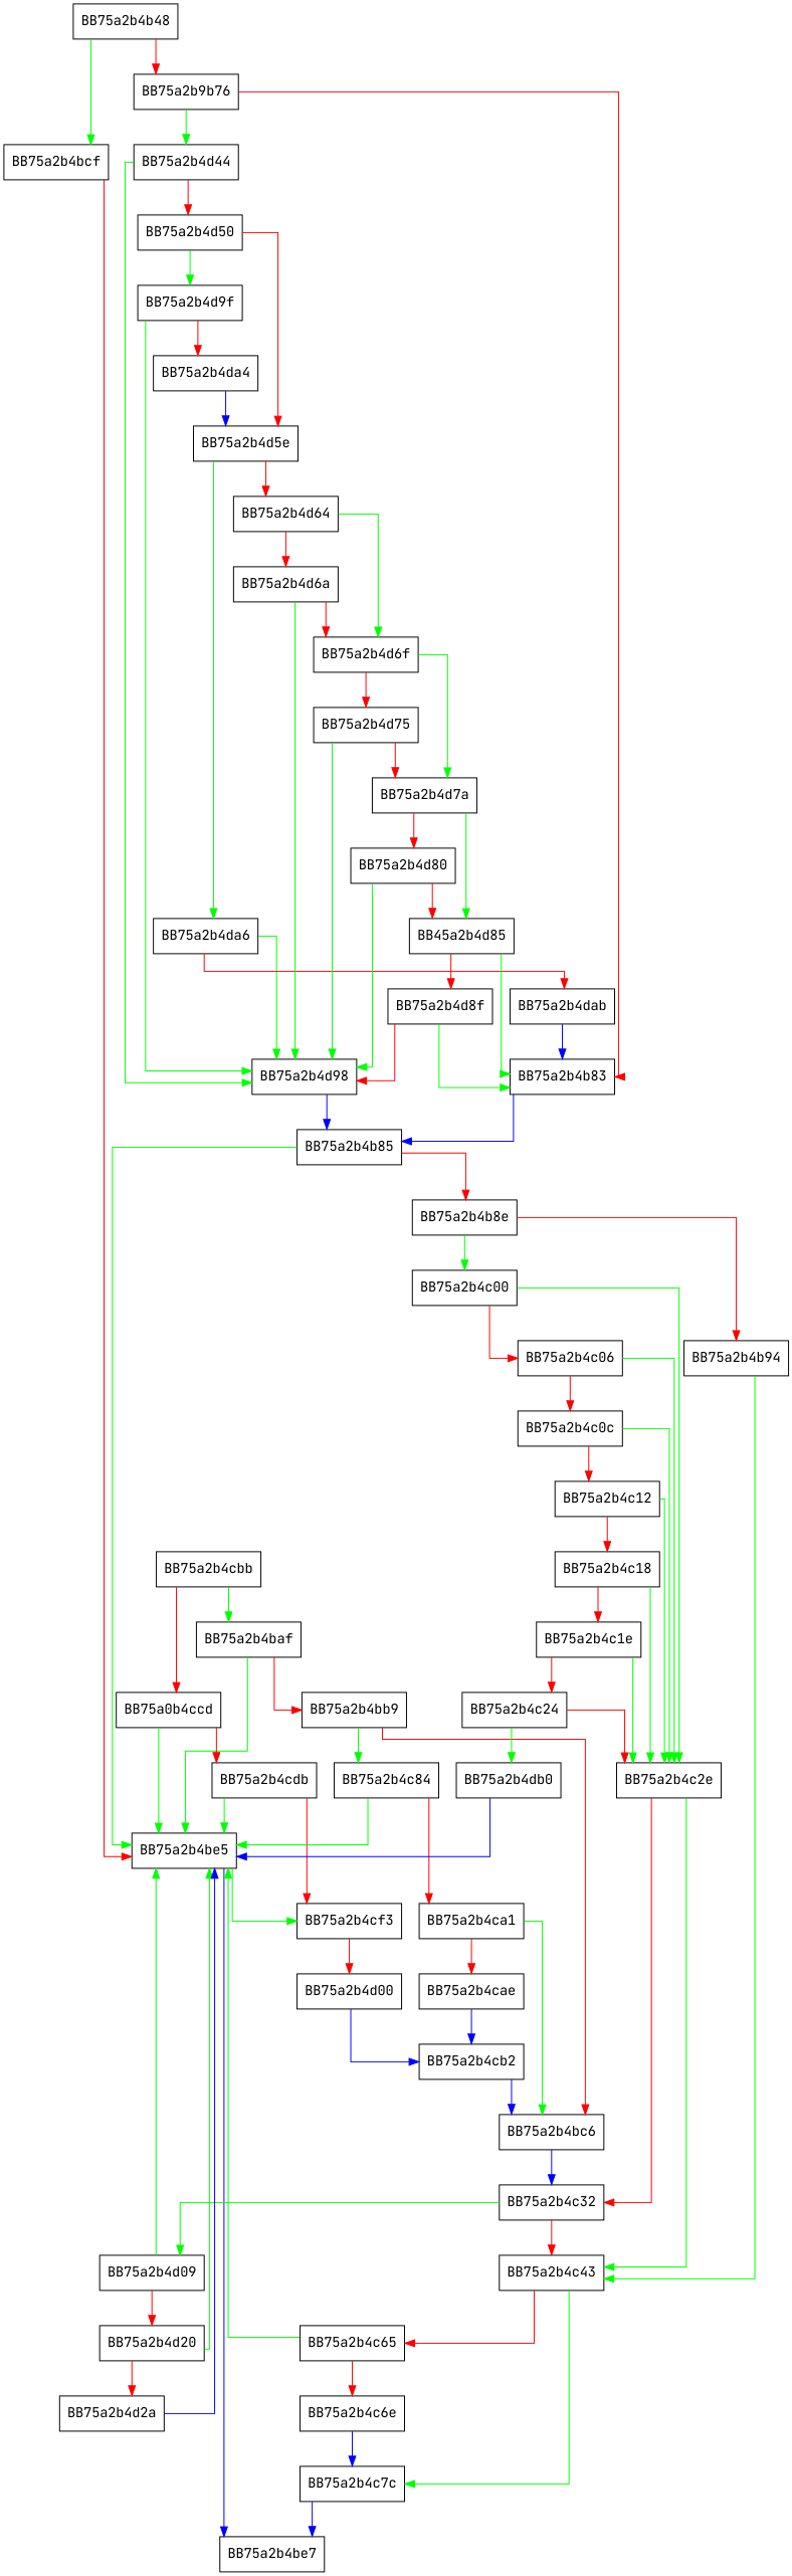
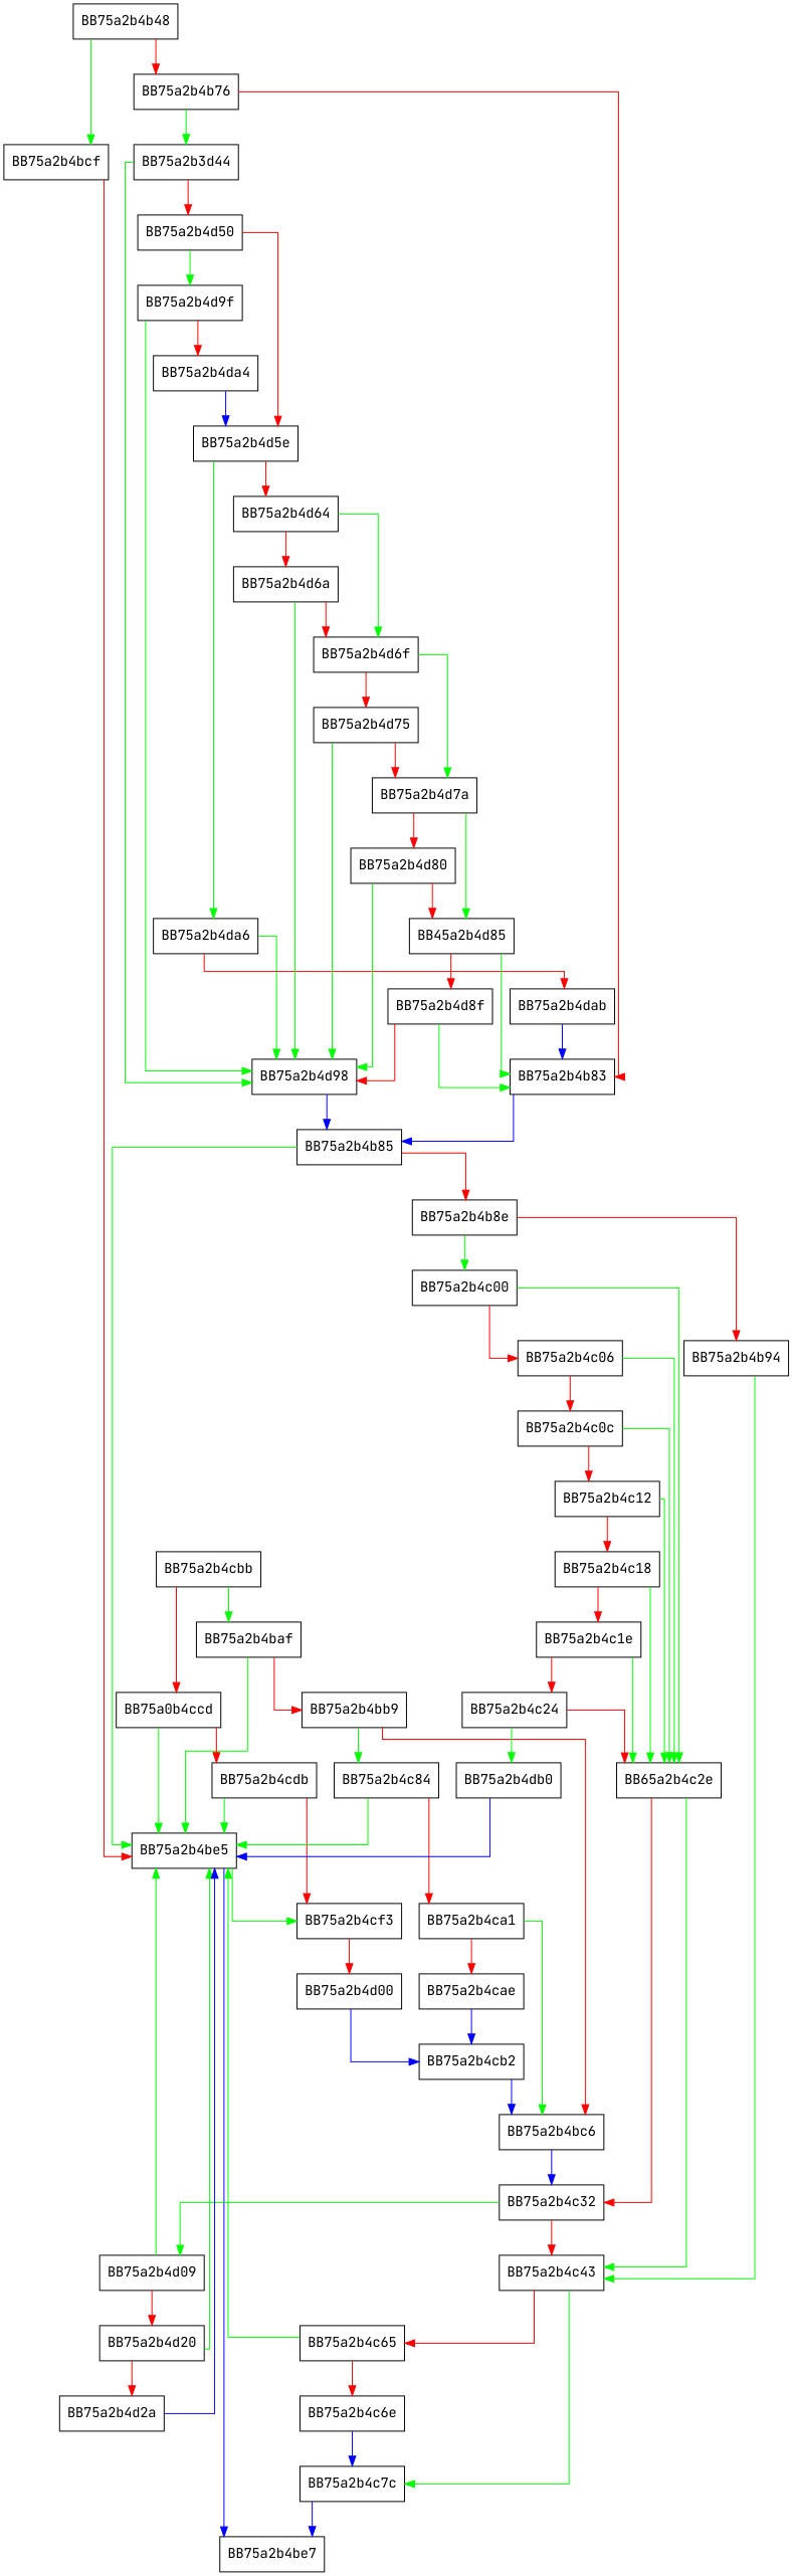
  digraph {
    fontname="JetBrains Mono"
    splines=ortho
    node [fontname="JetBrains Mono" shape=box]
    edge [color=green fontname="JetBrains Mono"]
    BB75a2b4b48
    BB75a2b4bcf
-   BB75a2b4b76 [label=BB75a2b9b76]
+   BB75a2b4b76
    BB75a2b4be5
-   BB75a2b4d44
+   BB75a2b4d44 [label=BB75a2b3d44]
    BB75a2b4b83
    BB75a2b4be7
    BB75a2b4cf3
    BB75a2b4d98
    BB75a2b4d50
    BB75a2b4b85
    BB75a2b4d9f
    BB75a2b4d5e
    BB75a2b4b8e
    BB75a2b4c00
    BB75a2b4b94
-   BB75a2b4c2e
+   BB75a2b4c2e [label=BB65a2b4c2e]
    BB75a2b4c06
    BB75a2b4c43
    BB75a2b4c32
    BB75a2b4c0c
    BB75a2b4c7c
    BB75a2b4c65
    BB75a2b4c6e
    BB75a2b4cbb
    BB75a2b4baf
    n27 [label=BB75a0b4ccd]
    BB75a2b4bb9
    BB75a2b4cdb
    BB75a2b4c84
    BB75a2b4bc6
    BB75a2b4ca1
    BB75a2b4cae
    BB75a2b4d09
    BB75a2b4d20
    BB75a2b4c12
    BB75a2b4c18
    BB75a2b4c1e
    BB75a2b4c24
    BB75a2b4db0
    BB75a2b4d2a
    BB75a2b4cb2
    BB75a2b4d00
    BB75a2b4da4
    BB75a2b4da6
    BB75a2b4d64
    BB75a2b4dab
    BB75a2b4d6f
    BB75a2b4d6a
    BB75a2b4d7a
    BB75a2b4d75
    n52 [label=BB45a2b4d85]
    BB75a2b4d80
    BB75a2b4d8f
    BB75a2b4b48 -> BB75a2b4bcf
    BB75a2b4b48 -> BB75a2b4b76 [color=red]
    BB75a2b4bcf -> BB75a2b4be5 [color=red]
    BB75a2b4b76 -> BB75a2b4d44
    BB75a2b4b76 -> BB75a2b4b83 [color=red]
    BB75a2b4be5 -> BB75a2b4be7 [color=blue]
    BB75a2b4be5 -> BB75a2b4cf3
    BB75a2b4d44 -> BB75a2b4d98
    BB75a2b4d44 -> BB75a2b4d50 [color=red]
    BB75a2b4b83 -> BB75a2b4b85 [color=blue]
    BB75a2b4cf3 -> BB75a2b4d00 [color=red]
    BB75a2b4d98 -> BB75a2b4b85 [color=blue]
    BB75a2b4d50 -> BB75a2b4d9f
    BB75a2b4d50 -> BB75a2b4d5e [color=red]
    BB75a2b4b85 -> BB75a2b4be5
    BB75a2b4b85 -> BB75a2b4b8e [color=red]
    BB75a2b4d9f -> BB75a2b4d98
    BB75a2b4d9f -> BB75a2b4da4 [color=red]
    BB75a2b4d5e -> BB75a2b4da6
    BB75a2b4d5e -> BB75a2b4d64 [color=red]
    BB75a2b4b8e -> BB75a2b4c00
    BB75a2b4b8e -> BB75a2b4b94 [color=red]
    BB75a2b4c00 -> BB75a2b4c2e
    BB75a2b4c00 -> BB75a2b4c06 [color=red]
    BB75a2b4b94 -> BB75a2b4c43
    BB75a2b4c2e -> BB75a2b4c43
    BB75a2b4c2e -> BB75a2b4c32 [color=red]
    BB75a2b4c06 -> BB75a2b4c2e
    BB75a2b4c06 -> BB75a2b4c0c [color=red]
    BB75a2b4c43 -> BB75a2b4c7c
    BB75a2b4c43 -> BB75a2b4c65 [color=red]
    BB75a2b4c32 -> BB75a2b4c43 [color=red]
    BB75a2b4c32 -> BB75a2b4d09
    BB75a2b4c0c -> BB75a2b4c2e
    BB75a2b4c0c -> BB75a2b4c12 [color=red]
    BB75a2b4c7c -> BB75a2b4be7 [color=blue]
    BB75a2b4c65 -> BB75a2b4be5
    BB75a2b4c65 -> BB75a2b4c6e [color=red]
    BB75a2b4c6e -> BB75a2b4c7c [color=blue]
    BB75a2b4cbb -> BB75a2b4baf
    BB75a2b4cbb -> n27 [color=red]
    BB75a2b4baf -> BB75a2b4be5
    BB75a2b4baf -> BB75a2b4bb9 [color=red]
    n27 -> BB75a2b4be5
    n27 -> BB75a2b4cdb [color=red]
    BB75a2b4bb9 -> BB75a2b4c84
    BB75a2b4bb9 -> BB75a2b4bc6 [color=red]
    BB75a2b4cdb -> BB75a2b4be5
    BB75a2b4cdb -> BB75a2b4cf3 [color=red]
    BB75a2b4c84 -> BB75a2b4be5
    BB75a2b4c84 -> BB75a2b4ca1 [color=red]
    BB75a2b4bc6 -> BB75a2b4c32 [color=blue]
    BB75a2b4ca1 -> BB75a2b4bc6
    BB75a2b4ca1 -> BB75a2b4cae [color=red]
    BB75a2b4cae -> BB75a2b4cb2 [color=blue]
    BB75a2b4d09 -> BB75a2b4be5
    BB75a2b4d09 -> BB75a2b4d20 [color=red]
    BB75a2b4d20 -> BB75a2b4be5
    BB75a2b4d20 -> BB75a2b4d2a [color=red]
    BB75a2b4c12 -> BB75a2b4c2e
    BB75a2b4c12 -> BB75a2b4c18 [color=red]
    BB75a2b4c18 -> BB75a2b4c2e
    BB75a2b4c18 -> BB75a2b4c1e [color=red]
    BB75a2b4c1e -> BB75a2b4c2e
    BB75a2b4c1e -> BB75a2b4c24 [color=red]
    BB75a2b4c24 -> BB75a2b4c2e [color=red]
    BB75a2b4c24 -> BB75a2b4db0
    BB75a2b4db0 -> BB75a2b4be5 [color=blue]
    BB75a2b4d2a -> BB75a2b4be5 [color=blue]
    BB75a2b4cb2 -> BB75a2b4bc6 [color=blue]
    BB75a2b4d00 -> BB75a2b4cb2 [color=blue]
    BB75a2b4da4 -> BB75a2b4d5e [color=blue]
    BB75a2b4da6 -> BB75a2b4d98
    BB75a2b4da6 -> BB75a2b4dab [color=red]
    BB75a2b4d64 -> BB75a2b4d6f
    BB75a2b4d64 -> BB75a2b4d6a [color=red]
    BB75a2b4dab -> BB75a2b4b83 [color=blue]
    BB75a2b4d6f -> BB75a2b4d7a
    BB75a2b4d6f -> BB75a2b4d75 [color=red]
    BB75a2b4d6a -> BB75a2b4d98
    BB75a2b4d6a -> BB75a2b4d6f [color=red]
    BB75a2b4d7a -> n52
    BB75a2b4d7a -> BB75a2b4d80 [color=red]
    BB75a2b4d75 -> BB75a2b4d98
    BB75a2b4d75 -> BB75a2b4d7a [color=red]
    n52 -> BB75a2b4b83
    n52 -> BB75a2b4d8f [color=red]
    BB75a2b4d80 -> BB75a2b4d98
    BB75a2b4d80 -> n52 [color=red]
    BB75a2b4d8f -> BB75a2b4b83
    BB75a2b4d8f -> BB75a2b4d98 [color=red]
  }
